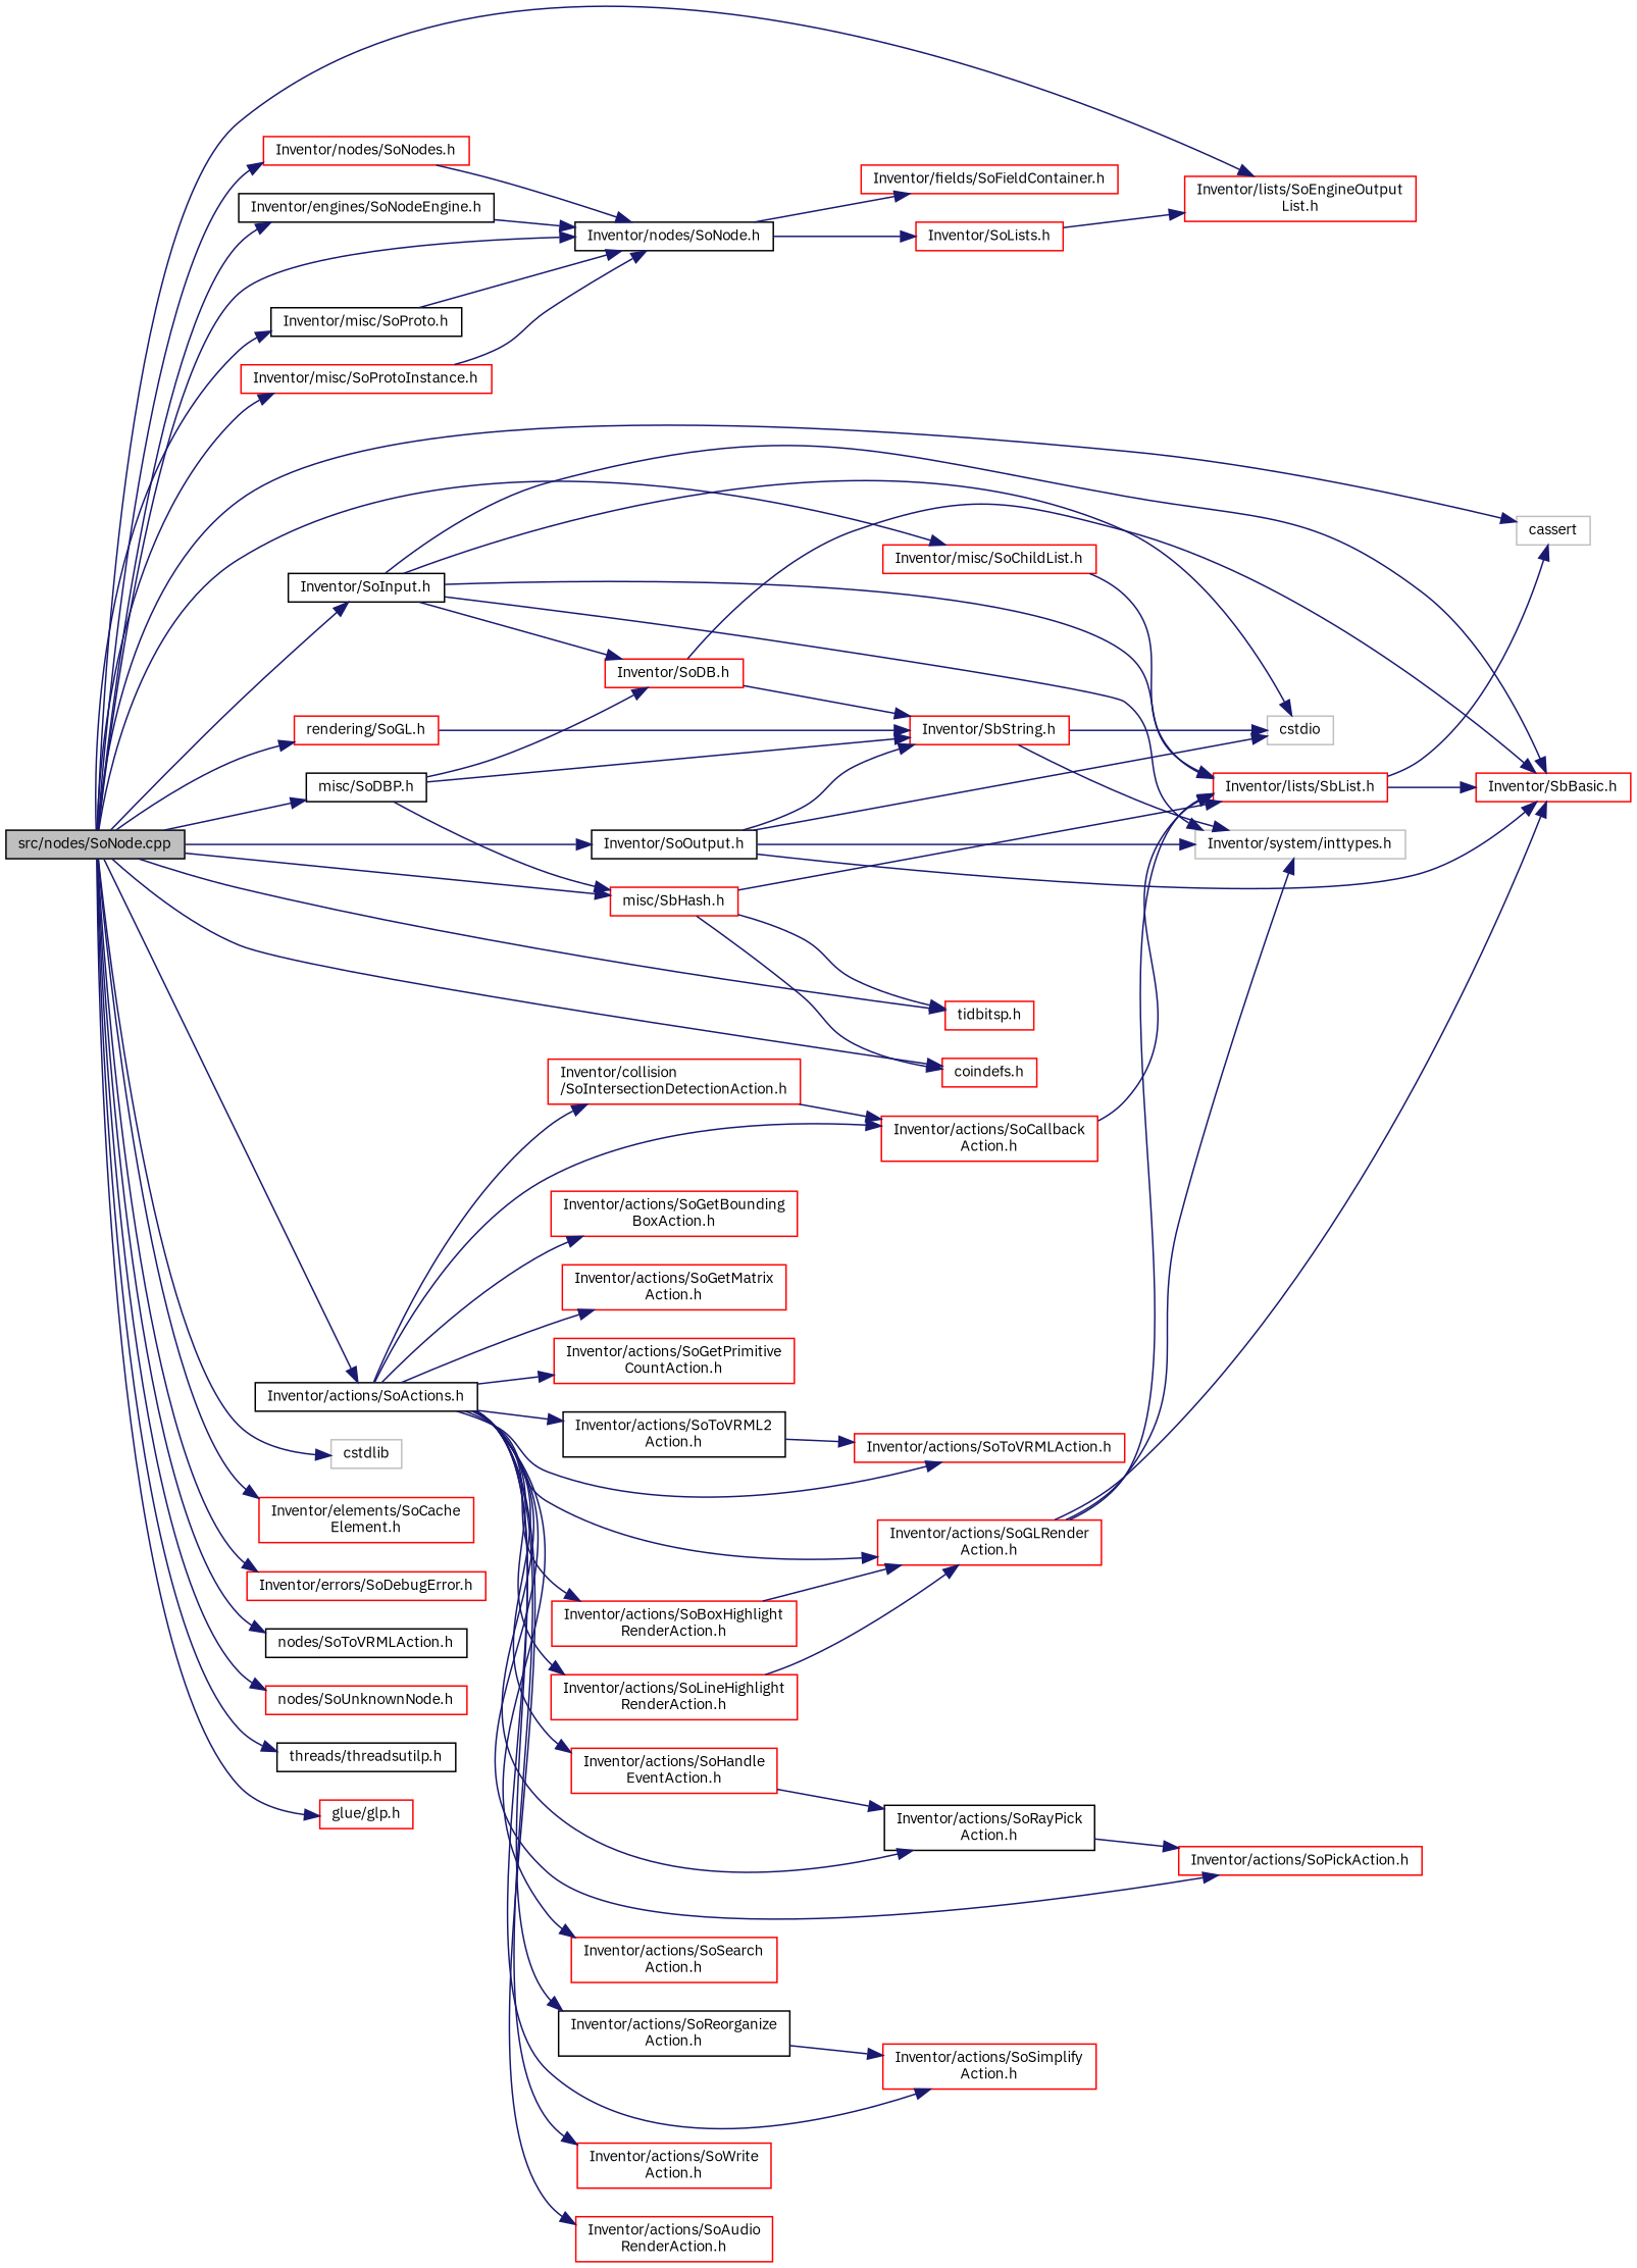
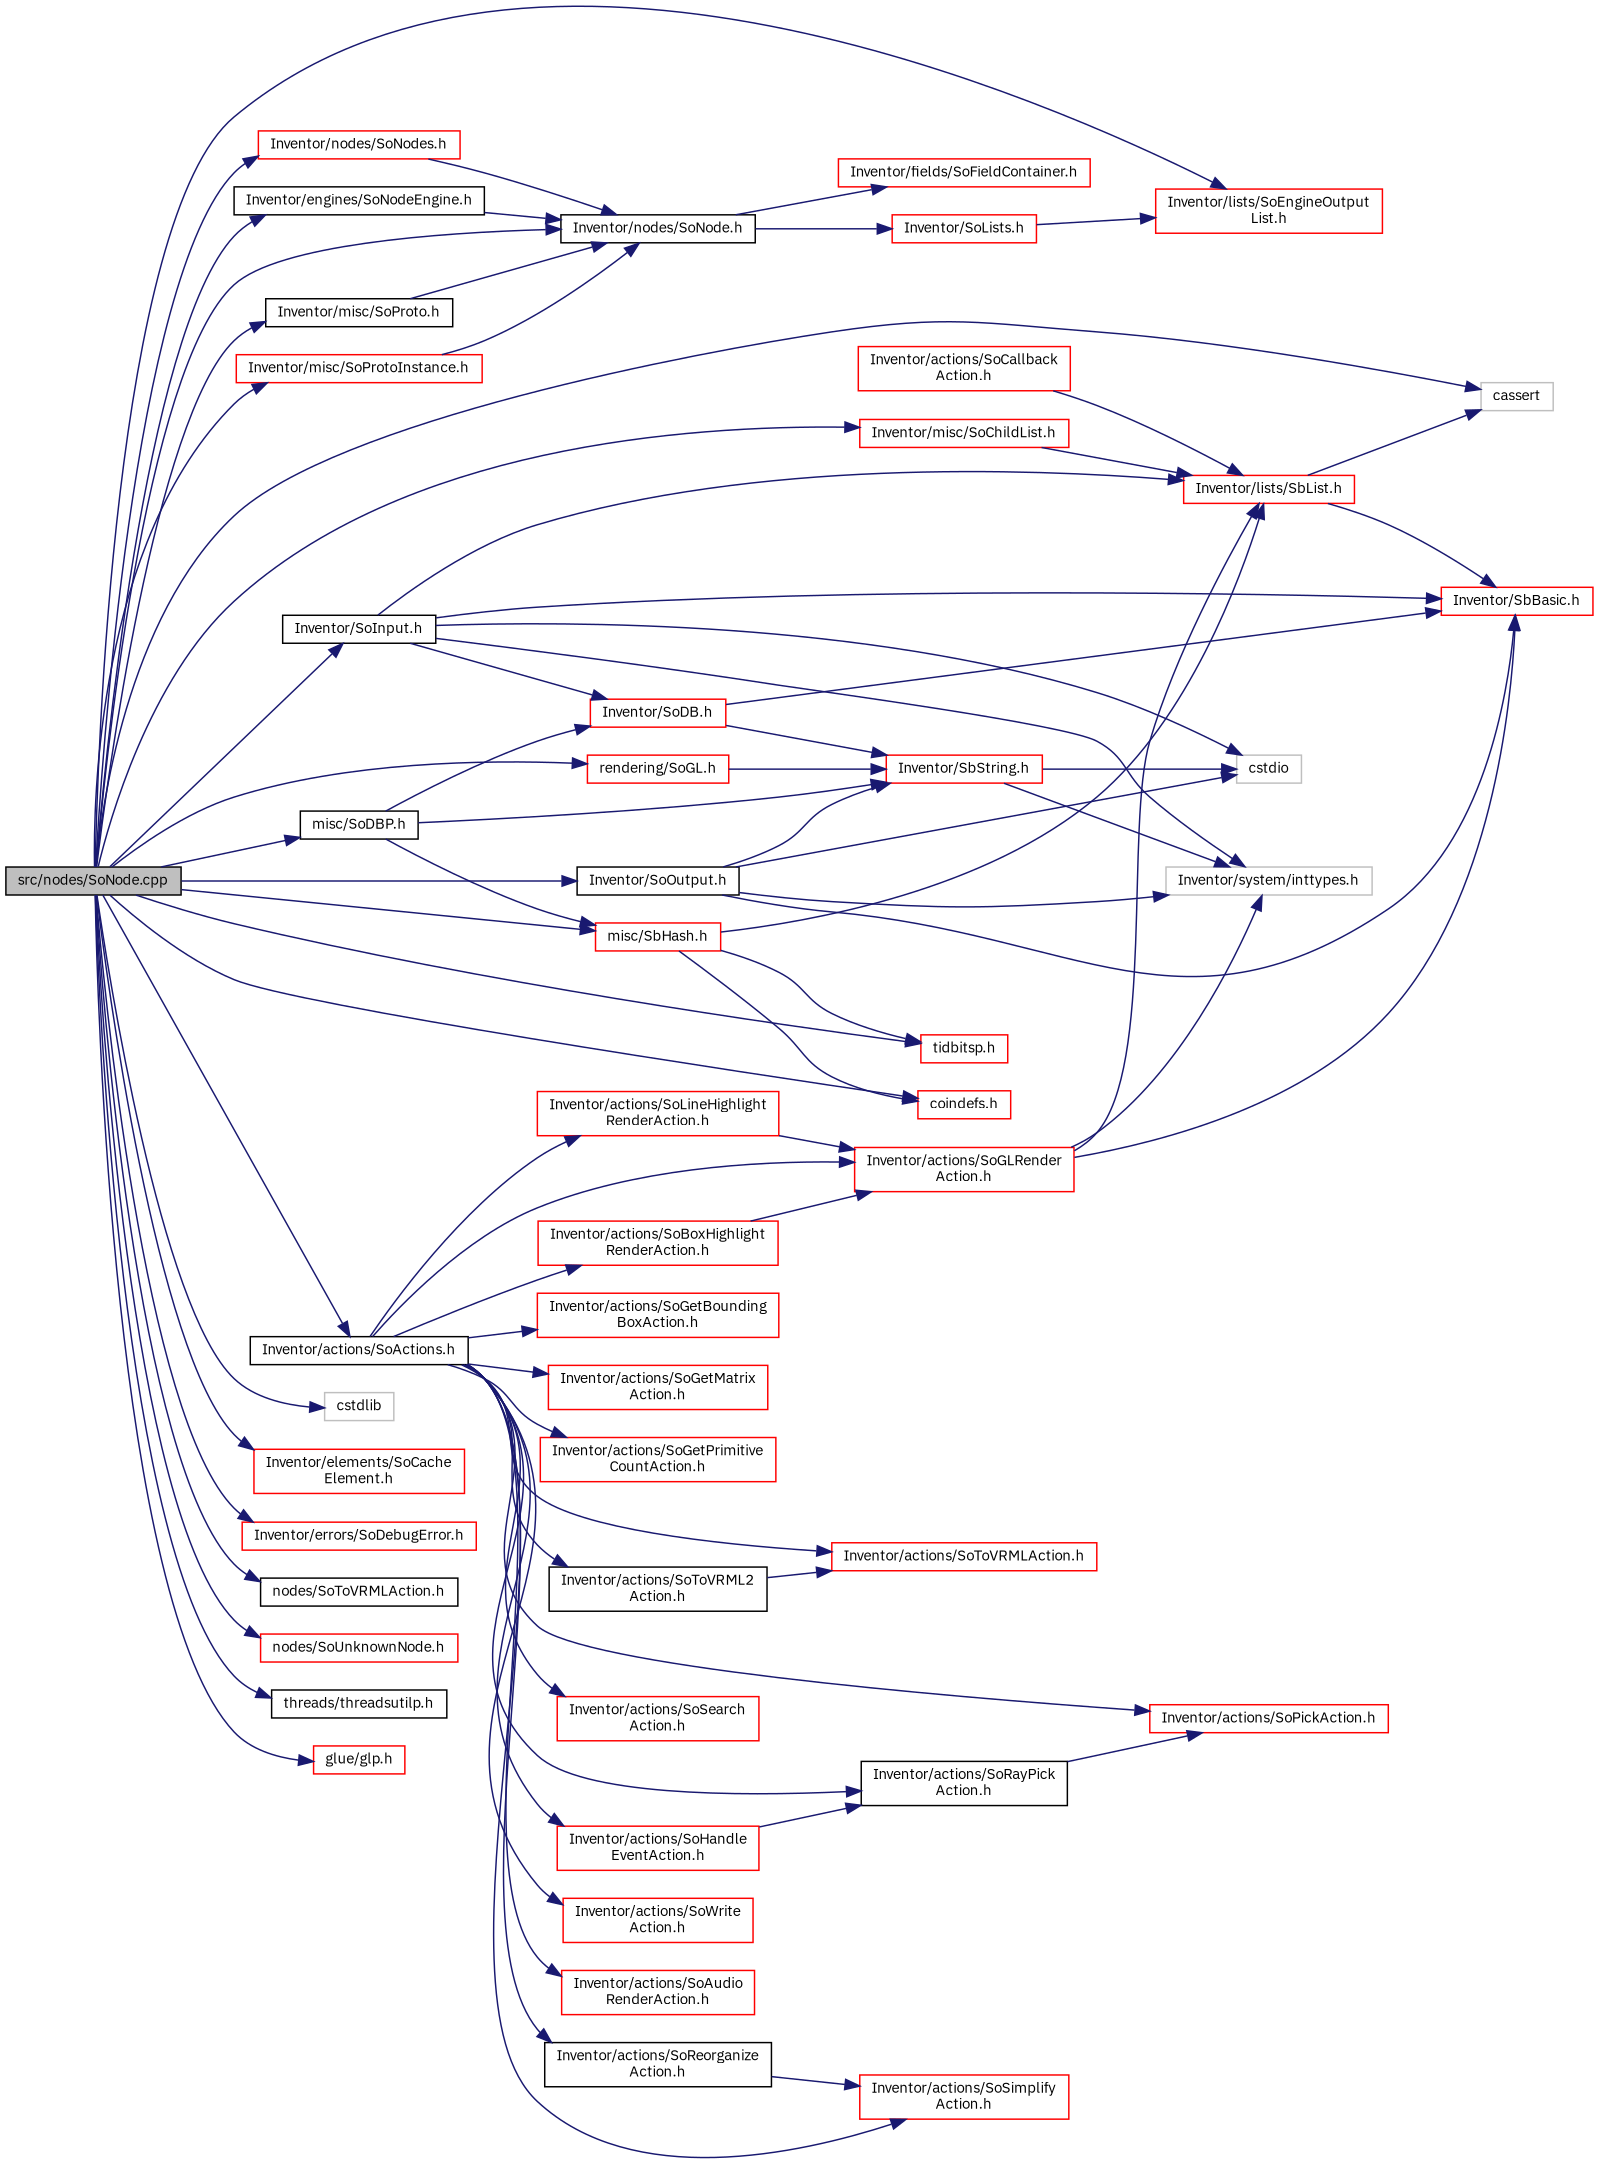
  digraph {
    fontname="IBM Plex Sans"
    rankdir=LR
    node [color=red fillcolor=white fontname="IBM Plex Sans" fontsize=10 shape=record style=filled]
    edge [color=midnightblue fontname="IBM Plex Sans" fontsize=10 labelfontname=Helvetica labelfontsize=10 style=solid]
    n1 [color=black fillcolor=grey75 fontcolor=black height=0.2 label="src/nodes/SoNode.cpp" width=0.4]
    n2 [color=black height=0.2 label="Inventor/nodes/SoNode.h" width=0.4]
    n3 [height=0.2 label="Inventor/lists/SoEngineOutput\lList.h" width=0.4]
    n4 [color=grey75 height=0.2 label=cassert width=0.4]
    n5 [color=grey75 height=0.2 label=cstdlib width=0.4]
    n6 [color=black height=0.2 label="Inventor/SoInput.h" width=0.4]
    n7 [color=black height=0.2 label="Inventor/SoOutput.h" width=0.4]
    n8 [color=black height=0.2 label="Inventor/actions/SoActions.h" width=0.4]
    n9 [height=0.2 label="Inventor/elements/SoCache\lElement.h" width=0.4]
    n10 [height=0.2 label="Inventor/errors/SoDebugError.h" width=0.4]
    n11 [height=0.2 label="Inventor/misc/SoChildList.h" width=0.4]
    n12 [color=black height=0.2 label="Inventor/misc/SoProto.h" width=0.4]
    n13 [height=0.2 label="Inventor/misc/SoProtoInstance.h" width=0.4]
    n14 [height=0.2 label="Inventor/nodes/SoNodes.h" width=0.4]
    n15 [color=black height=0.2 label="Inventor/engines/SoNodeEngine.h" width=0.4]
    n16 [height=0.2 label="tidbitsp.h" width=0.4]
    n17 [height=0.2 label="misc/SbHash.h" width=0.4]
    n18 [height=0.2 label="coindefs.h" width=0.4]
    n19 [height=0.2 label="rendering/SoGL.h" width=0.4]
    n20 [color=black height=0.2 label="nodes/SoToVRMLAction.h" width=0.4]
    n21 [height=0.2 label="nodes/SoUnknownNode.h" width=0.4]
    n22 [color=black height=0.2 label="threads/threadsutilp.h" width=0.4]
    n23 [height=0.2 label="glue/glp.h" width=0.4]
    n24 [color=black height=0.2 label="misc/SoDBP.h" width=0.4]
    n25 [height=0.2 label="Inventor/fields/SoFieldContainer.h" width=0.4]
    n26 [height=0.2 label="Inventor/SoLists.h" width=0.4]
    n27 [color=grey75 height=0.2 label="Inventor/system/inttypes.h" width=0.4]
    n28 [height=0.2 label="Inventor/SbBasic.h" width=0.4]
    n29 [height=0.2 label="Inventor/lists/SbList.h" width=0.4]
    n30 [color=grey75 height=0.2 label=cstdio width=0.4]
    n31 [height=0.2 label="Inventor/SoDB.h" width=0.4]
    n32 [height=0.2 label="Inventor/SbString.h" width=0.4]
    n33 [height=0.2 label="Inventor/actions/SoCallback\lAction.h" width=0.4]
    n34 [height=0.2 label="Inventor/actions/SoGLRender\lAction.h" width=0.4]
    n35 [height=0.2 label="Inventor/actions/SoBoxHighlight\lRenderAction.h" width=0.4]
    n36 [height=0.2 label="Inventor/actions/SoLineHighlight\lRenderAction.h" width=0.4]
    n37 [height=0.2 label="Inventor/actions/SoGetBounding\lBoxAction.h" width=0.4]
    n38 [height=0.2 label="Inventor/actions/SoGetMatrix\lAction.h" width=0.4]
    n39 [height=0.2 label="Inventor/actions/SoGetPrimitive\lCountAction.h" width=0.4]
    n40 [height=0.2 label="Inventor/actions/SoHandle\lEventAction.h" width=0.4]
    n41 [color=black height=0.2 label="Inventor/actions/SoRayPick\lAction.h" width=0.4]
    n42 [height=0.2 label="Inventor/actions/SoPickAction.h" width=0.4]
    n43 [height=0.2 label="Inventor/actions/SoSearch\lAction.h" width=0.4]
    n44 [color=black height=0.2 label="Inventor/actions/SoReorganize\lAction.h" width=0.4]
    n45 [height=0.2 label="Inventor/actions/SoSimplify\lAction.h" width=0.4]
    n46 [height=0.2 label="Inventor/actions/SoWrite\lAction.h" width=0.4]
    n47 [height=0.2 label="Inventor/actions/SoAudio\lRenderAction.h" width=0.4]
-   n48 [height=0.2 label="Inventor/collision\l/SoIntersectionDetectionAction.h" width=0.4]
    n49 [height=0.2 label="Inventor/actions/SoToVRMLAction.h" width=0.4]
    n50 [color=black height=0.2 label="Inventor/actions/SoToVRML2\lAction.h" width=0.4]
    n1 -> n2
    n1 -> n3
    n1 -> n4
    n1 -> n5
    n1 -> n6
    n1 -> n7
    n1 -> n8
    n1 -> n9
    n1 -> n10
    n1 -> n11
    n1 -> n12
    n1 -> n13
    n1 -> n14
    n1 -> n15
    n1 -> n16
    n1 -> n17
    n1 -> n18
    n1 -> n19
    n1 -> n20
    n1 -> n21
    n1 -> n22
    n1 -> n23
    n1 -> n24
    n2 -> n25
    n2 -> n26
    n6 -> n27
    n6 -> n28
    n6 -> n29
    n6 -> n30
    n6 -> n31
    n7 -> n27
    n7 -> n28
    n7 -> n30
    n7 -> n32
-   n8 -> n33
    n8 -> n34
    n8 -> n35
    n8 -> n36
    n8 -> n37
    n8 -> n38
    n8 -> n39
    n8 -> n40
    n8 -> n41
    n8 -> n42
    n8 -> n43
    n8 -> n44
    n8 -> n45
    n8 -> n46
    n8 -> n47
-   n8 -> n48
    n8 -> n49
    n8 -> n50
    n11 -> n29
    n12 -> n2
    n13 -> n2
    n14 -> n2
    n15 -> n2
    n17 -> n16
    n17 -> n18
    n17 -> n29
    n19 -> n32
    n24 -> n17
    n24 -> n31
    n24 -> n32
    n26 -> n3
    n29 -> n4
    n29 -> n28
    n31 -> n28
    n31 -> n32
    n32 -> n27
    n32 -> n30
    n33 -> n29
    n34 -> n27
    n34 -> n28
    n34 -> n29
    n35 -> n34
    n36 -> n34
    n40 -> n41
    n41 -> n42
    n44 -> n45
-   n48 -> n33
    n50 -> n49
  }
